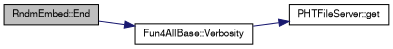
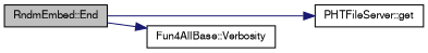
  digraph {
    rankdir=LR
    node [color=black fontname=FreeSans fontsize=10 shape=record]
    edge [color=midnightblue fontname=FreeSans fontsize=10 labelfontname=FreeSans labelfontsize=10 style=solid]
    n1 [fillcolor=grey75 fontcolor=black height=0.2 label="RndmEmbed::End" style=filled width=0.4]
    n2 [height=0.2 label="PHTFileServer::get" width=0.4]
    n3 [height=0.2 label="Fun4AllBase::Verbosity" width=0.4]
-   n3 -> n2
+   n1 -> n2
    n1 -> n3
  }
